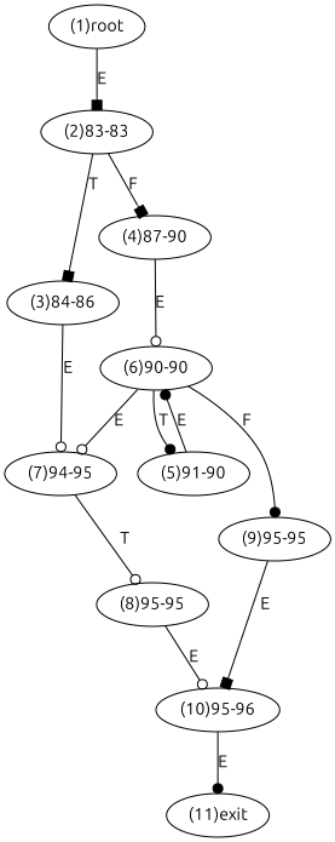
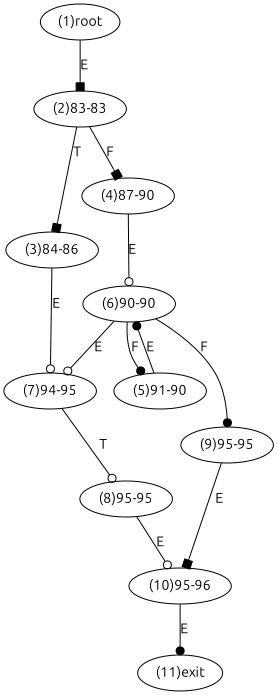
  digraph {
    fontname=Ubuntu
    node [fontname=Ubuntu]
    edge [arrowhead=odot fontname=Ubuntu]
    n1 [label="(1)root"]
    n2 [label="(2)83-83"]
    n3 [label="(3)84-86"]
    n4 [label="(4)87-90"]
    n5 [label="(7)94-95"]
    n6 [label="(6)90-90"]
    n7 [label="(8)95-95"]
    n8 [label="(5)91-90"]
    n9 [label="(9)95-95"]
    n10 [label="(10)95-96"]
    n11 [label="(11)exit"]
    n1 -> n2 [arrowhead=box label=E]
    n2 -> n3 [arrowhead=box label=T]
    n2 -> n4 [arrowhead=box label=F]
    n3 -> n5 [label=E]
    n4 -> n6 [label=E]
    n5 -> n7 [label=T]
    n6 -> n5 [label=E]
-   n6 -> n8 [arrowhead=dot label=T]
+   n6 -> n8 [arrowhead=dot label=F]
    n6 -> n9 [arrowhead=dot label=F]
    n7 -> n10 [label=E]
    n8 -> n6 [arrowhead=dot label=E]
    n9 -> n10 [arrowhead=box label=E]
    n10 -> n11 [arrowhead=dot label=E]
  }
